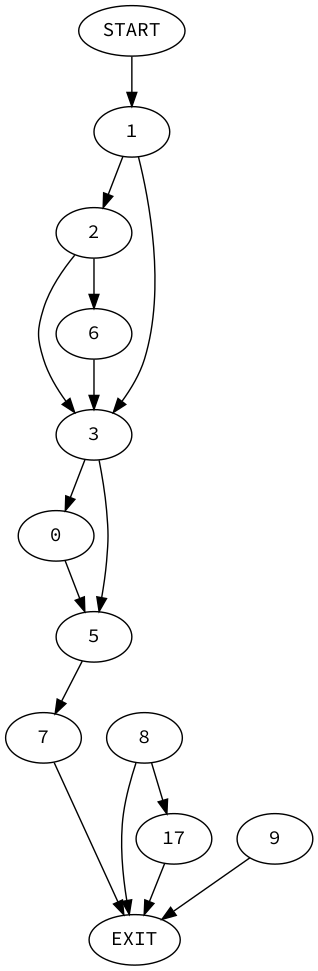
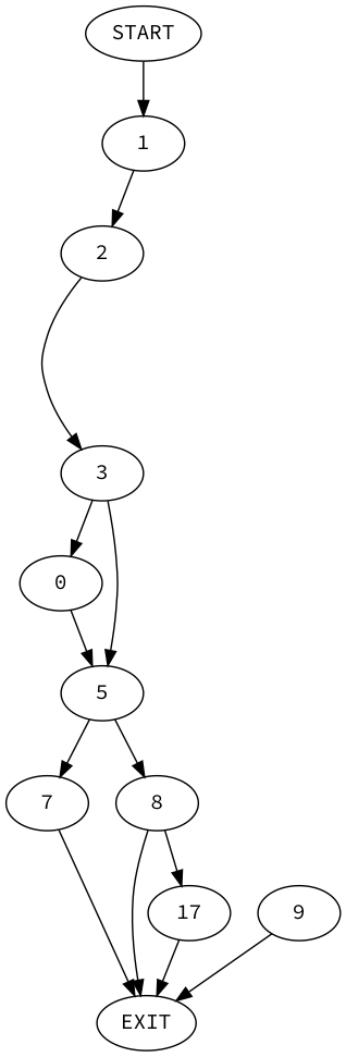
  digraph {
    fontname="Source Code Pro"
    node [fontname="Source Code Pro"]
    edge [fontname="Source Code Pro"]
    n1 [label=START]
    1
    2
    3
    n5 [label=EXIT]
-   6
    n7 [label=0]
    5
    7
    8
    n11 [label=17]
    9
    n1 -> 1
    1 -> 2
-   1 -> 3
    2 -> 3
-   2 -> 6
    3 -> n7
    3 -> 5
-   6 -> 3
    n7 -> 5
    5 -> 7
+   5 -> 8
    7 -> n5
    8 -> n5
    8 -> n11
    n11 -> n5
    9 -> n5
  }
